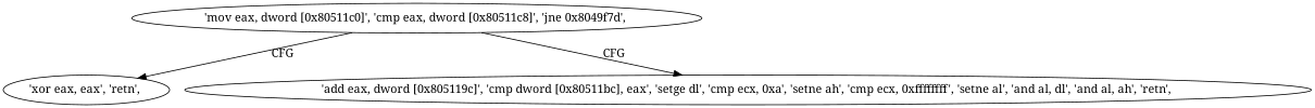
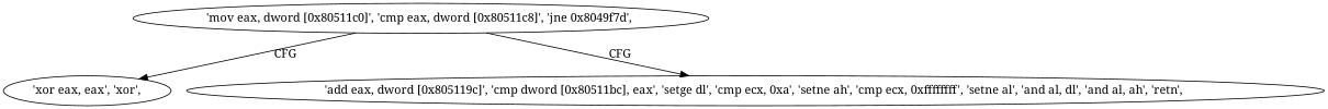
  digraph {
    fontname="Noto Serif"
    node [fontname="Noto Serif"]
    edge [fontname="Noto Serif"]
    n1 [label="'mov eax, dword [0x80511c0]', 'cmp eax, dword [0x80511c8]', 'jne 0x8049f7d', "]
-   n2 [label="'xor eax, eax', 'retn', "]
+   n2 [label="'xor eax, eax', 'xor',"]
    n3 [label="'add eax, dword [0x805119c]', 'cmp dword [0x80511bc], eax', 'setge dl', 'cmp ecx, 0xa', 'setne ah', 'cmp ecx, 0xffffffff', 'setne al', 'and al, dl', 'and al, ah', 'retn', "]
    n1 -> n2 [label=CFG]
    n1 -> n3 [label=CFG]
  }
